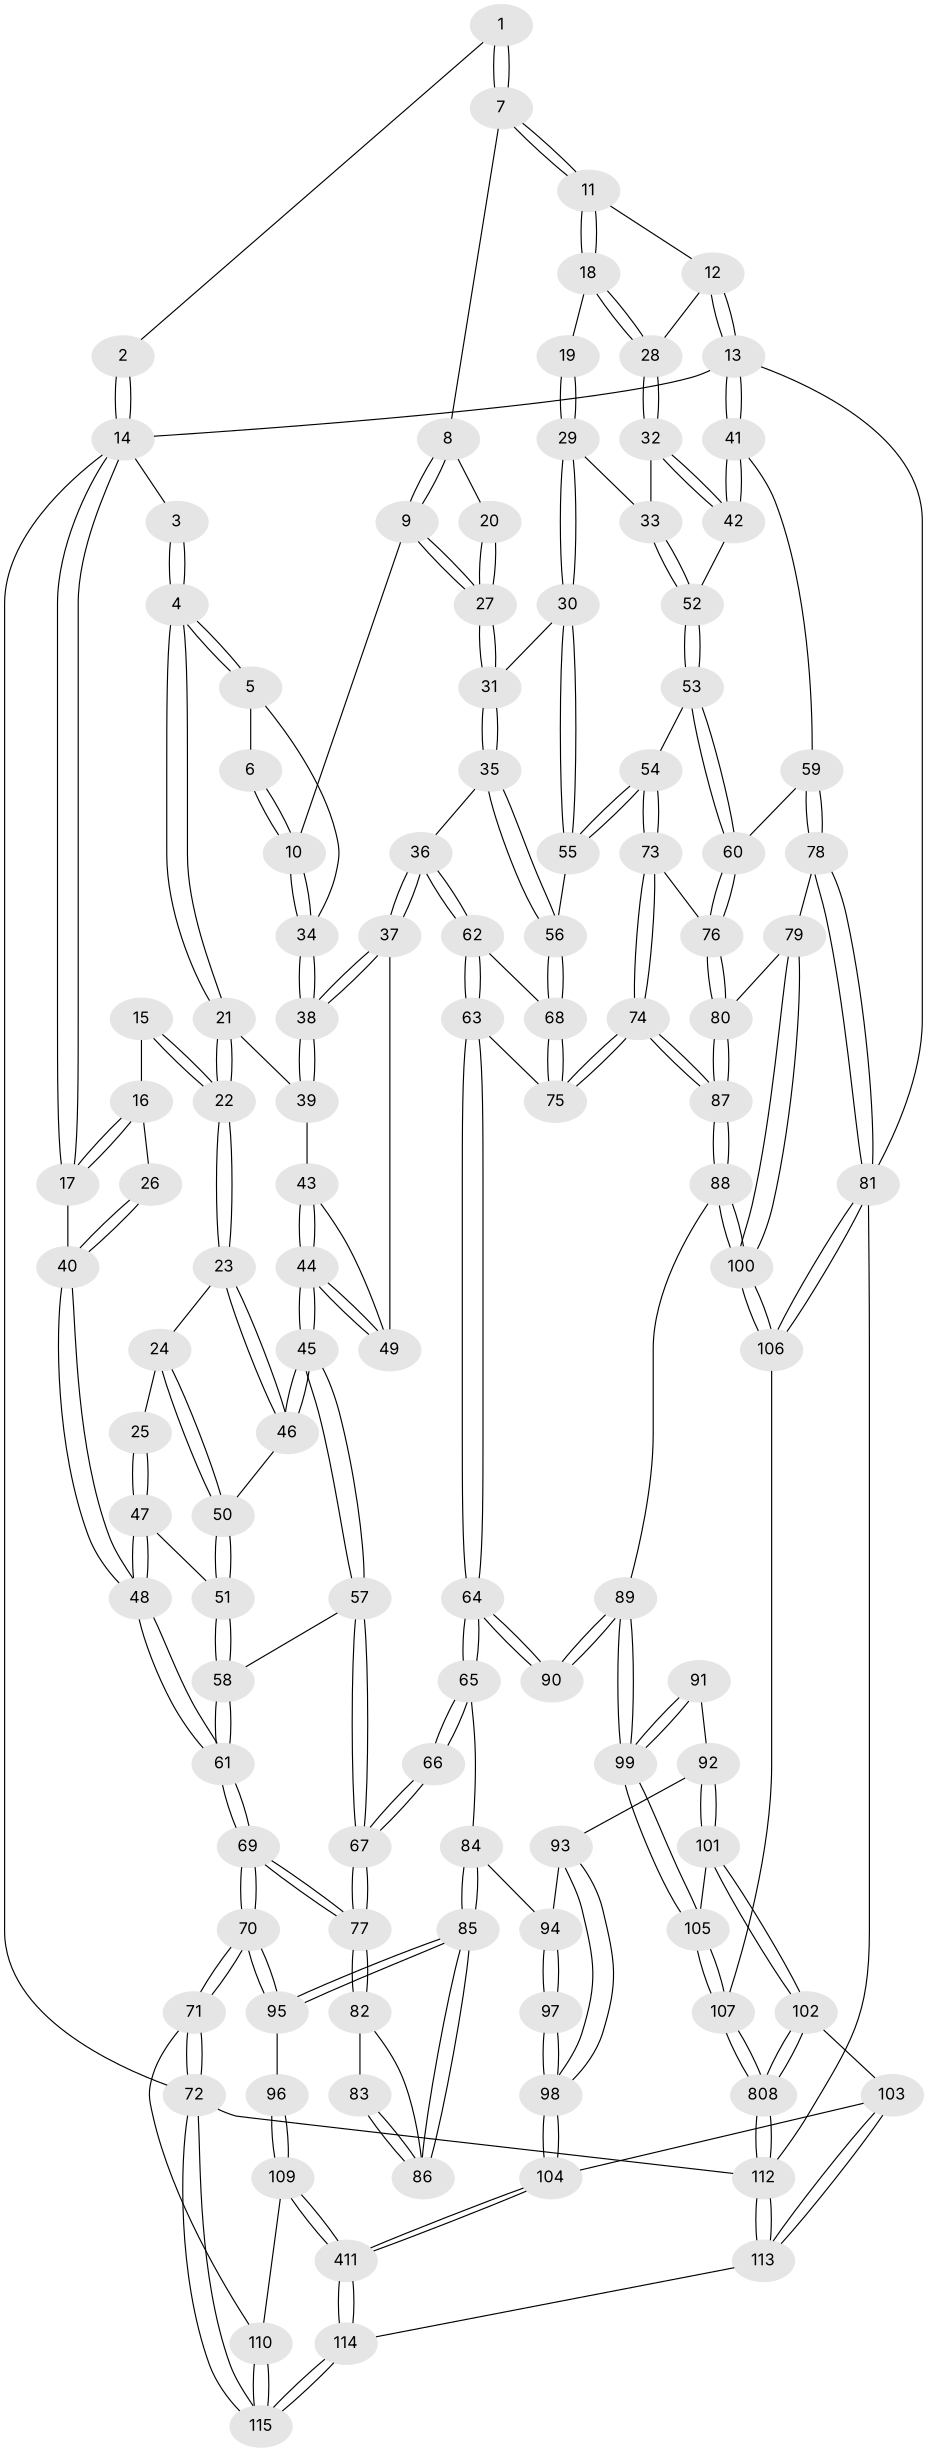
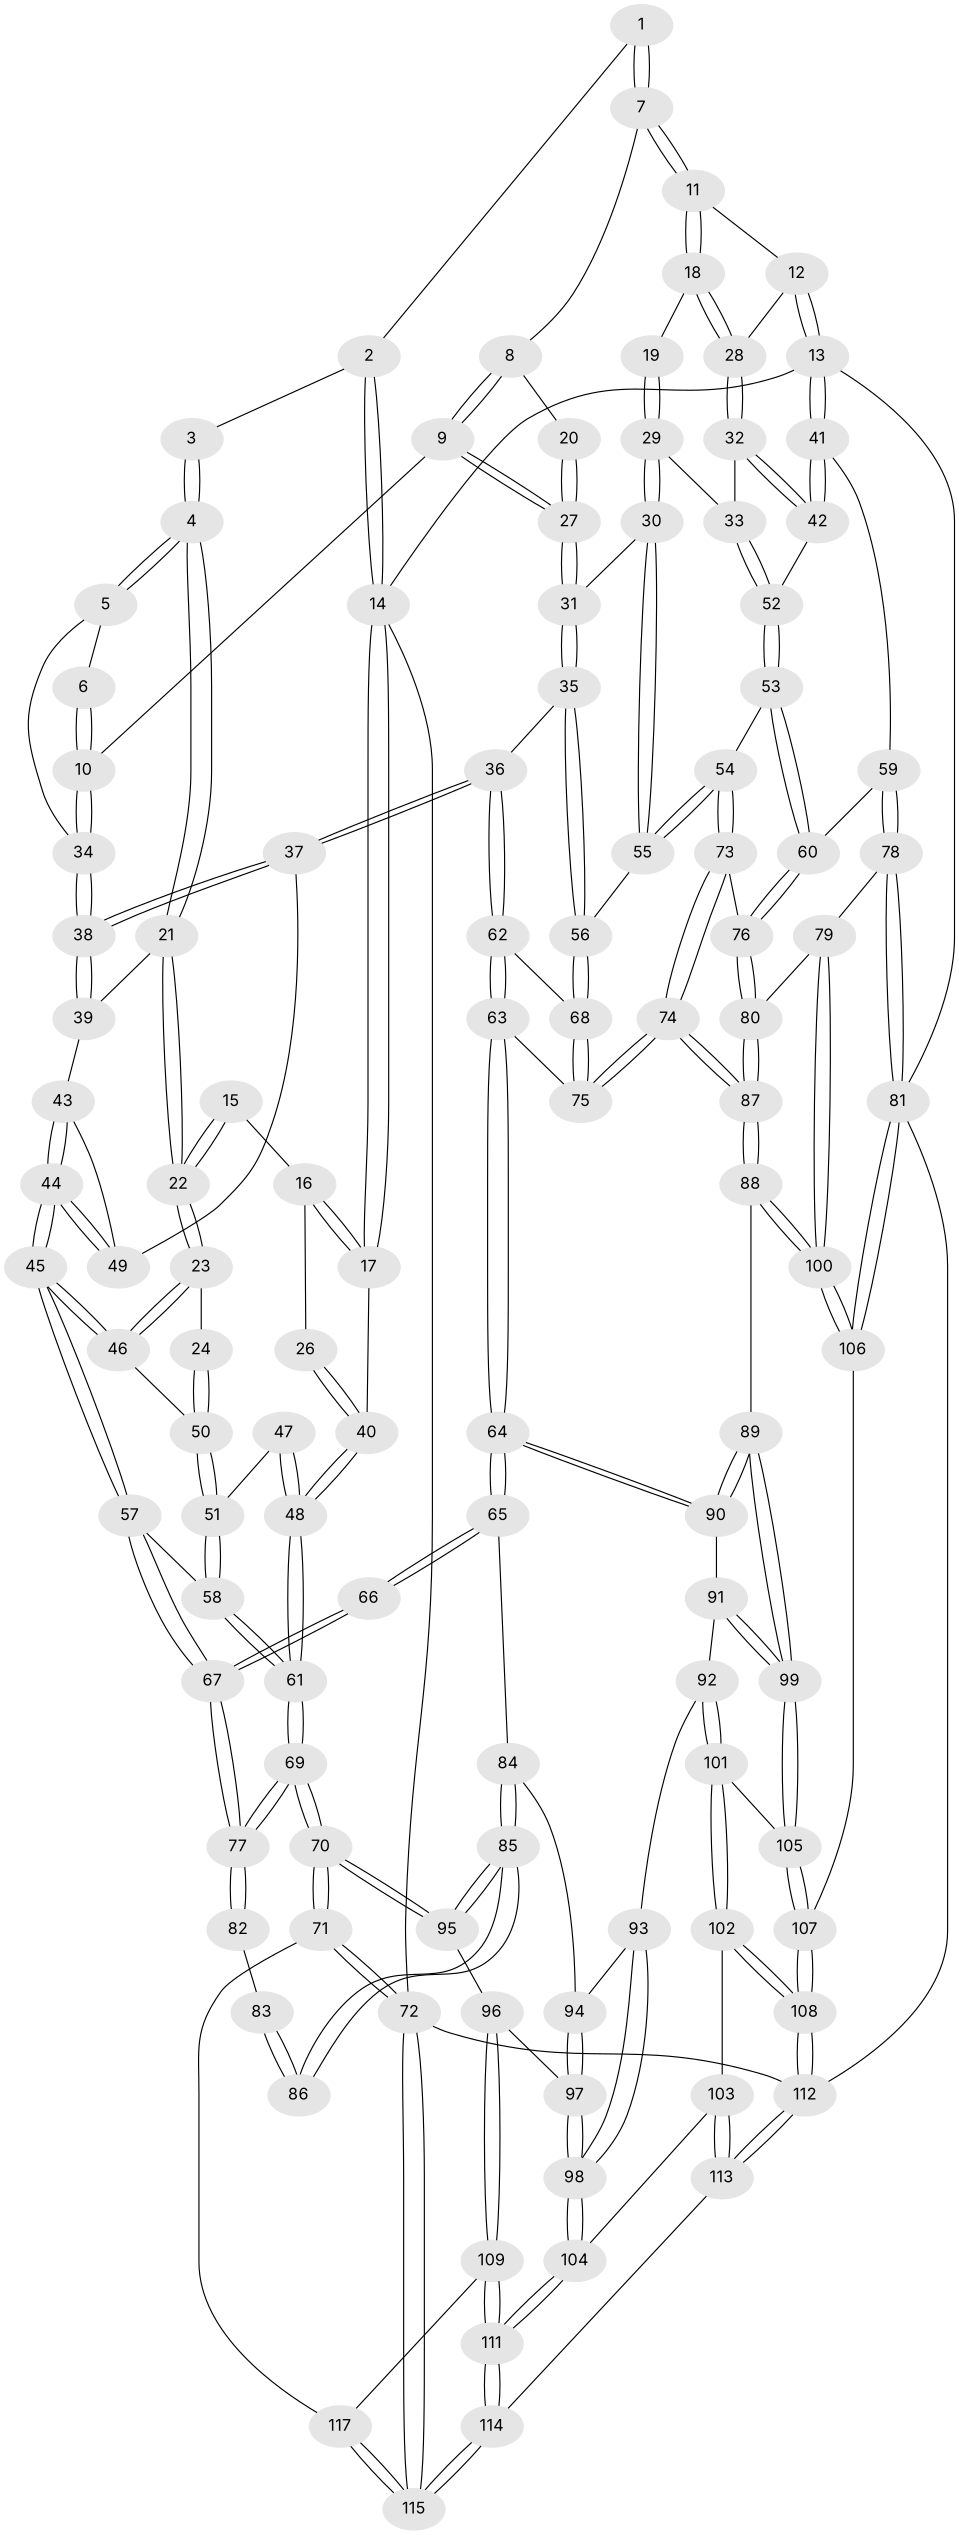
  graph {
    fontname=Inter
    node [color=gray90 fontname=Inter style=filled]
    edge [fontname=Inter]
    1
    2
    7
    3
    14
    8
    11
    4
    17
    72
    5
    21
    15
    16
    22
    6
    34
    39
    10
    38
    9
    20
    12
    18
    27
    31
    13
    28
    19
    41
    81
    32
    42
    59
    112
    106
    40
    115
    26
    23
    48
    29
    30
    33
    43
    24
    46
-   25
    50
    47
    51
    35
    55
    52
    56
    36
    53
    37
    62
    68
    49
    63
    44
    61
    60
    78
    45
    57
    58
    67
    69
    54
    73
    76
    74
    75
    77
    79
    80
    70
    64
    65
    90
    66
    84
    91
    85
    94
    82
    71
    95
-   110
+   110 [label=117]
    96
    113
    87
    88
    83
    86
    100
    107
    97
    89
    99
    105
    92
    93
    101
    98
    102
    104
    109
-   111 [label=411]
+   111
    103
-   108 [label=808]
+   108
    114
    1 -- 2
    1 -- 7
    1 -- 7
-   14 -- 3
+   2 -- 3
    2 -- 14
    2 -- 14
    7 -- 8
    7 -- 11
    7 -- 11
    3 -- 4
    3 -- 4
    14 -- 17
    14 -- 17
    14 -- 72
    8 -- 9
    8 -- 9
    8 -- 20
    11 -- 12
    11 -- 18
    11 -- 18
    4 -- 5
    4 -- 5
    4 -- 21
    4 -- 21
    17 -- 40
    72 -- 112
    72 -- 115
    72 -- 115
    5 -- 6
    5 -- 34
    21 -- 22
    21 -- 22
    21 -- 39
    15 -- 16
    15 -- 22
    15 -- 22
    16 -- 17
    16 -- 17
    16 -- 26
    22 -- 23
    22 -- 23
    6 -- 10
    6 -- 10
    34 -- 38
    34 -- 38
    39 -- 43
    10 -- 34
    10 -- 34
    38 -- 39
    38 -- 39
    9 -- 10
    9 -- 27
    9 -- 27
    20 -- 27
    20 -- 27
    12 -- 13
    12 -- 13
    12 -- 28
    18 -- 28
    18 -- 28
    18 -- 19
    27 -- 31
    27 -- 31
    31 -- 35
    31 -- 35
    13 -- 14
    13 -- 41
    13 -- 41
    13 -- 81
    28 -- 32
    28 -- 32
    19 -- 29
    19 -- 29
    41 -- 42
    41 -- 42
    41 -- 59
    81 -- 112
    81 -- 106
    81 -- 106
    32 -- 42
    32 -- 42
    32 -- 33
    42 -- 52
    59 -- 60
    59 -- 78
    59 -- 78
    112 -- 113
    112 -- 113
    106 -- 107
    40 -- 48
    40 -- 48
    26 -- 40
    26 -- 40
    23 -- 24
    23 -- 46
    23 -- 46
    48 -- 61
    48 -- 61
    29 -- 30
    29 -- 30
    29 -- 33
    30 -- 31
    30 -- 55
    30 -- 55
    33 -- 52
    33 -- 52
    43 -- 49
    43 -- 44
    43 -- 44
-   24 -- 25
    24 -- 50
    24 -- 50
    46 -- 50
-   25 -- 47
-   25 -- 47
    50 -- 51
    50 -- 51
    47 -- 48
    47 -- 48
    47 -- 51
    51 -- 58
    51 -- 58
    35 -- 56
    35 -- 56
    35 -- 36
    55 -- 56
    52 -- 53
    52 -- 53
    56 -- 68
    56 -- 68
    36 -- 37
    36 -- 37
    36 -- 62
    36 -- 62
    53 -- 60
    53 -- 60
    53 -- 54
    37 -- 38
    37 -- 38
    37 -- 49
    62 -- 68
    62 -- 63
    62 -- 63
    68 -- 75
    68 -- 75
    63 -- 75
    63 -- 64
    63 -- 64
    44 -- 49
    44 -- 49
    44 -- 45
    44 -- 45
    61 -- 69
    61 -- 69
    60 -- 76
    60 -- 76
    78 -- 81
    78 -- 81
    78 -- 79
    45 -- 46
    45 -- 46
    45 -- 57
    45 -- 57
    57 -- 58
    57 -- 67
    57 -- 67
    58 -- 61
    58 -- 61
    67 -- 77
    67 -- 77
    69 -- 77
    69 -- 77
    69 -- 70
    69 -- 70
    54 -- 55
    54 -- 55
    54 -- 73
    54 -- 73
    73 -- 76
    73 -- 74
    73 -- 74
    76 -- 80
    76 -- 80
    74 -- 75
    74 -- 75
    74 -- 87
    74 -- 87
    77 -- 82
    77 -- 82
    79 -- 80
    79 -- 100
    79 -- 100
    80 -- 87
    80 -- 87
    70 -- 71
    70 -- 71
    70 -- 95
    70 -- 95
    64 -- 65
    64 -- 65
    64 -- 90
    64 -- 90
    65 -- 66
    65 -- 66
    65 -- 84
+   90 -- 91
    66 -- 67
    66 -- 67
    84 -- 85
    84 -- 85
    84 -- 94
    91 -- 99
    91 -- 99
    91 -- 92
    85 -- 95
    85 -- 95
    85 -- 86
    85 -- 86
    94 -- 97
    94 -- 97
    82 -- 83
-   82 -- 86
    71 -- 72
    71 -- 72
    71 -- 110
    95 -- 96
    110 -- 115
    110 -- 115
+   96 -- 97
    96 -- 109
    96 -- 109
    113 -- 114
    87 -- 88
    87 -- 88
    88 -- 100
    88 -- 100
    88 -- 89
    83 -- 86
    83 -- 86
    100 -- 106
    100 -- 106
    107 -- 108
    107 -- 108
    97 -- 98
    97 -- 98
    89 -- 90
    89 -- 90
    89 -- 99
    89 -- 99
    99 -- 105
    99 -- 105
    105 -- 107
    105 -- 107
    92 -- 93
    92 -- 101
    92 -- 101
    93 -- 94
    93 -- 98
    93 -- 98
    101 -- 105
    101 -- 102
    101 -- 102
    98 -- 104
    98 -- 104
    102 -- 103
    102 -- 108
    102 -- 108
    104 -- 111
    104 -- 111
    109 -- 110
    109 -- 111
    109 -- 111
    111 -- 114
    111 -- 114
    103 -- 113
    103 -- 113
    103 -- 104
    108 -- 112
    108 -- 112
    114 -- 115
    114 -- 115
  }
